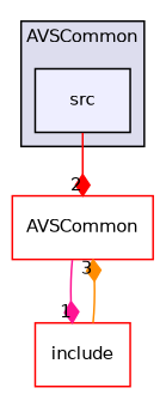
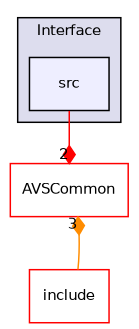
  digraph {
    compound=true
    node [fillcolor=white fontname=Helvetica fontsize=10 shape=box style=filled color=red]
    edge [arrowhead=diamond labeldistance=1.5 labelfontname=Helvetica labelfontsize=10]
    n1 [fillcolor="#eeeeff" label=src pencolor=black color=""]
    n2 [label=AVSCommon]
    n3 [label=include]
    subgraph cluster_1 {
      bgcolor="#ddddee"
      fontname=Helvetica
      fontsize=10
-     label=AVSCommon
+     label=Interface
      pencolor=black
      n1
    }
    n1 -> n2 [color=red headlabel=2]
-   n2 -> n3 [color=deeppink headlabel=1]
    n3 -> n2 [color=darkorange headlabel=3]
  }
